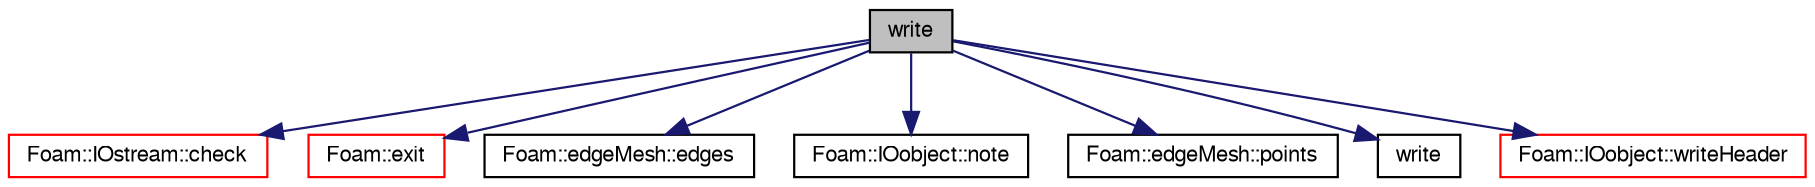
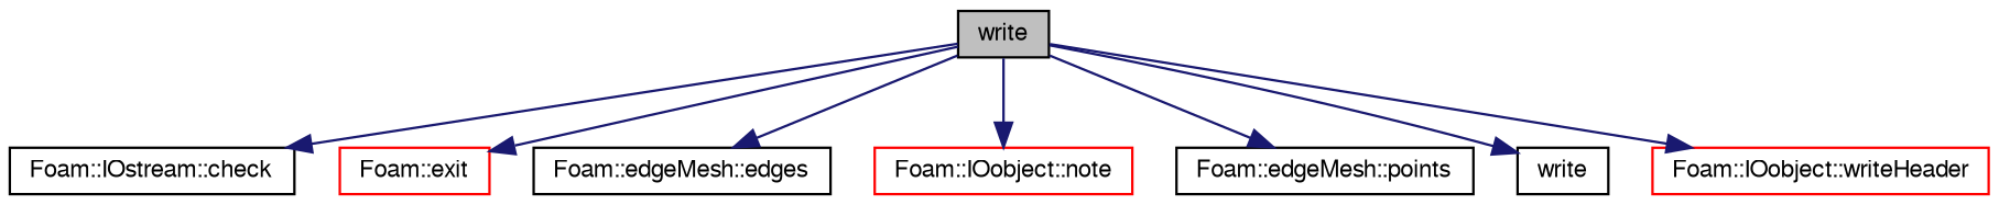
  digraph {
    rankdir=TB
    node [color=black fontname=FreeSans fontsize=10 shape=record]
    edge [color=midnightblue fontname=FreeSans fontsize=10 labelfontname=FreeSans labelfontsize=10 style=solid]
    n1 [fillcolor=grey75 fontcolor=black height=0.2 label=write style=filled width=0.4]
-   n2 [color=red height=0.2 label="Foam::IOstream::check" width=0.4]
+   n2 [height=0.2 label="Foam::IOstream::check" width=0.4]
    n3 [color=red height=0.2 label="Foam::exit" width=0.4]
    n4 [height=0.2 label="Foam::edgeMesh::edges" width=0.4]
-   n5 [height=0.2 label="Foam::IOobject::note" width=0.4]
+   n5 [color=red height=0.2 label="Foam::IOobject::note" width=0.4]
    n6 [height=0.2 label="Foam::edgeMesh::points" width=0.4]
    n7 [height=0.2 label=write width=0.4]
    n8 [color=red height=0.2 label="Foam::IOobject::writeHeader" width=0.4]
    n1 -> n2
    n1 -> n3
    n1 -> n4
    n1 -> n5
    n1 -> n6
    n1 -> n7
    n1 -> n8
  }
